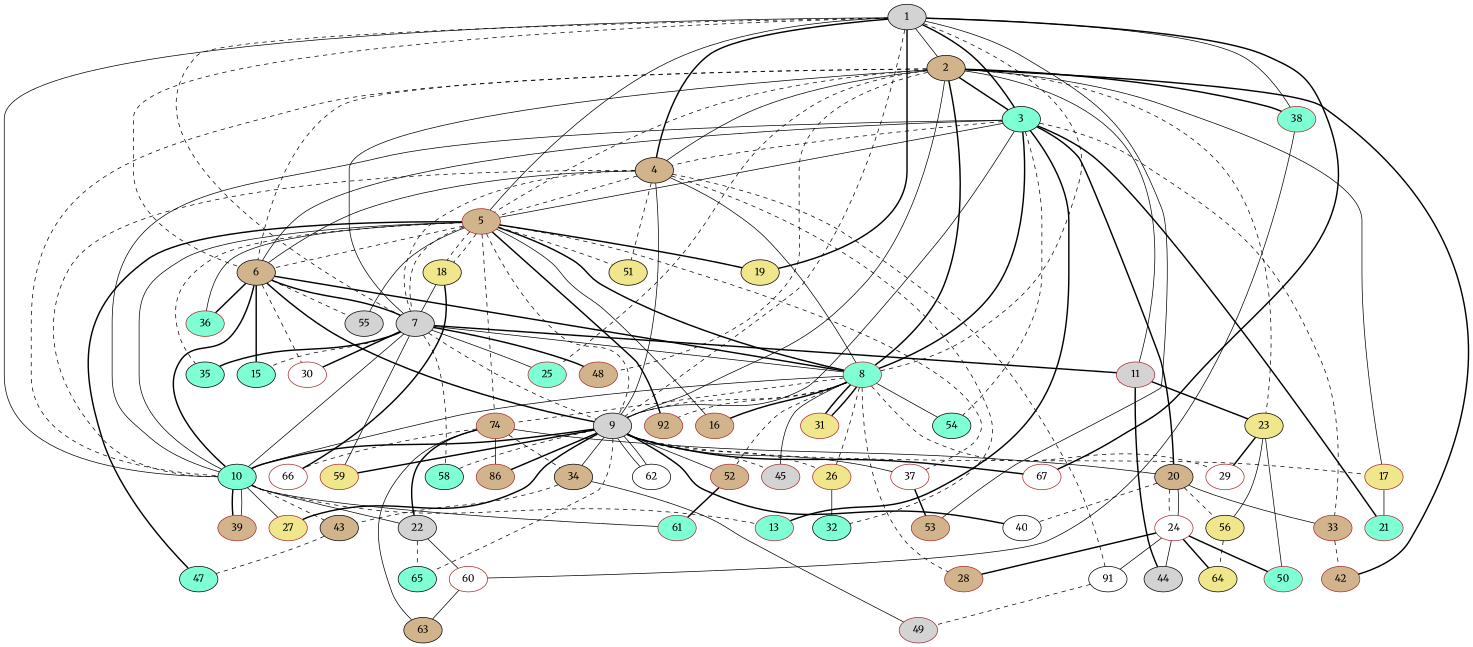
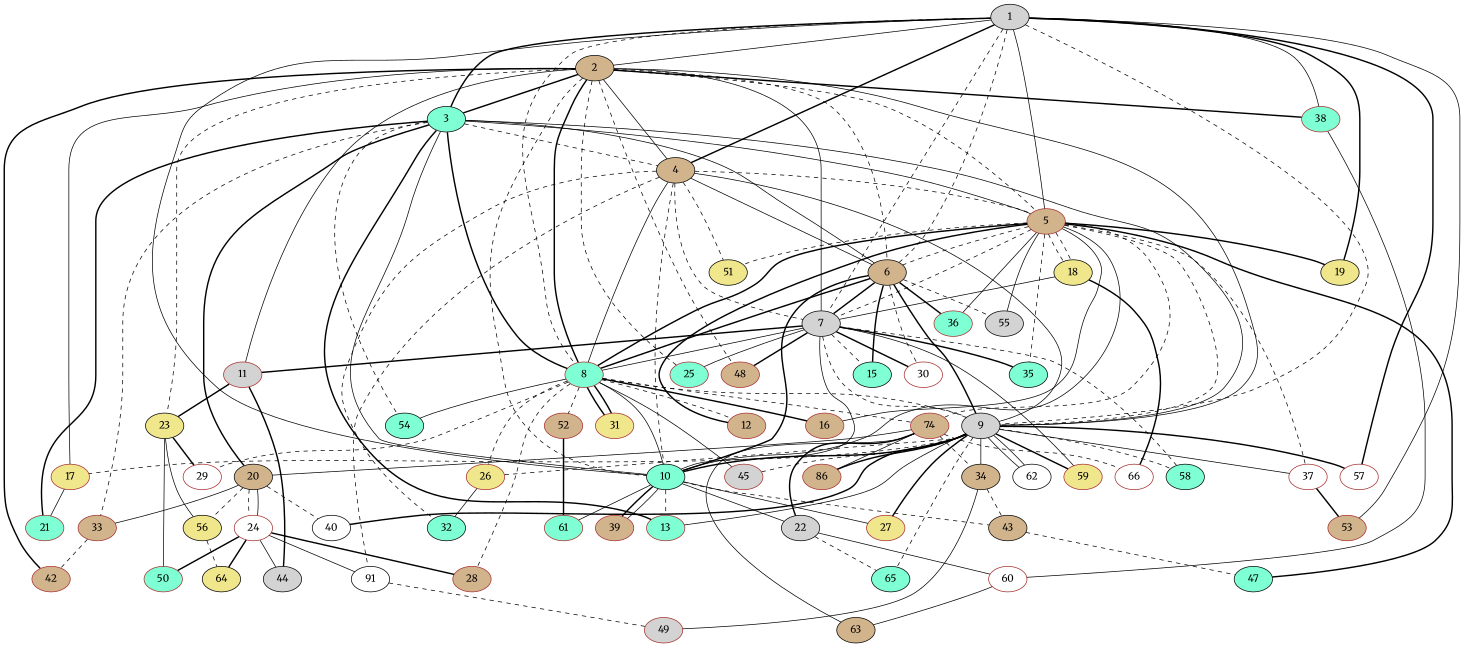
  graph {
    fontname=Merriweather
    node [color=brown fillcolor=tan fontname=Merriweather style=filled]
    edge [fontname=Merriweather style=dashed]
    1 [color=black fillcolor=lightgrey]
    2 [color=black]
    3 [color=black fillcolor=aquamarine]
    4 [color=black]
    5
    6 [color=black]
    7 [color=black fillcolor=lightgrey]
    8 [fillcolor=aquamarine]
    9 [color=black fillcolor=lightgrey]
    10 [color=black fillcolor=aquamarine]
    19 [color=black fillcolor=khaki]
    38 [fillcolor=aquamarine]
    53
-   57 [fillcolor=white label=67]
+   57 [fillcolor=white]
    11 [fillcolor=lightgrey]
    17 [fillcolor=khaki]
    23 [color=black fillcolor=khaki]
    25 [fillcolor=aquamarine]
    42
    48
    13 [fillcolor=aquamarine]
    20 [color=black]
    21 [fillcolor=aquamarine]
    33
    54 [color=black fillcolor=aquamarine]
    32 [color=black fillcolor=aquamarine]
    n27 [color=black fillcolor=white label=91]
    51 [color=black fillcolor=khaki]
-   12 [label=92]
+   12
    n30 [label=74]
    16
    18 [color=black fillcolor=khaki]
    35 [color=black fillcolor=aquamarine]
    36 [fillcolor=aquamarine]
    37 [fillcolor=white]
    47 [color=black fillcolor=aquamarine]
    55 [color=black fillcolor=lightgrey]
    15 [color=black fillcolor=aquamarine]
    30 [fillcolor=white]
    58 [color=black fillcolor=aquamarine]
    59 [fillcolor=khaki]
    26 [fillcolor=khaki]
    28
    29 [fillcolor=white]
    31 [fillcolor=khaki]
    45 [fillcolor=lightgrey]
    52
    27 [fillcolor=khaki]
    34 [color=black]
    40 [color=black fillcolor=white]
    n51 [label=86]
    62 [color=black fillcolor=white]
    65 [color=black fillcolor=aquamarine]
    22 [color=black fillcolor=lightgrey]
    39
    43 [color=black]
    61 [fillcolor=aquamarine]
    60 [fillcolor=white]
    44 [color=black fillcolor=lightgrey]
    56 [color=black fillcolor=khaki]
    50 [fillcolor=aquamarine]
    24 [fillcolor=white]
    49 [fillcolor=lightgrey]
    63 [color=black]
    66 [fillcolor=white]
    64 [color=black fillcolor=khaki]
    1 -- 2 [style=solid]
    1 -- 3 [style=bold]
    1 -- 4 [style=bold]
    1 -- 5 [style=solid]
    1 -- 6
    1 -- 7
    1 -- 8
    1 -- 9
    1 -- 10 [style=solid]
    1 -- 19 [style=bold]
    1 -- 38 [style=solid]
    1 -- 53 [style=solid]
    1 -- 57 [style=bold]
    2 -- 3 [style=bold]
    2 -- 4 [style=solid]
    2 -- 5
    2 -- 6
    2 -- 7 [style=solid]
    2 -- 8 [style=bold]
    2 -- 9 [style=solid]
    2 -- 10
    2 -- 38 [style=bold]
    2 -- 11 [style=solid]
    2 -- 17 [style=solid]
    2 -- 23
    2 -- 25
    2 -- 42 [style=bold]
    2 -- 48
    3 -- 4
    3 -- 5 [style=solid]
    3 -- 6 [style=solid]
    3 -- 8 [style=bold]
    3 -- 9 [style=solid]
    3 -- 10 [style=solid]
    3 -- 13 [style=bold]
    3 -- 20 [style=bold]
    3 -- 21 [style=bold]
    3 -- 33
    3 -- 54
    4 -- 5
    4 -- 6 [style=solid]
    4 -- 7
    4 -- 8 [style=solid]
    4 -- 9 [style=solid]
    4 -- 10
    4 -- 32
    4 -- n27
    4 -- 51
    5 -- 6
    5 -- 7
    5 -- 8 [style=bold]
    5 -- 9
    5 -- 10 [style=solid]
    5 -- 19 [style=bold]
    5 -- 51
    5 -- 12 [style=bold]
    5 -- n30
    5 -- 16 [style=solid]
    5 -- 18
    5 -- 18
    5 -- 35
    5 -- 36 [style=solid]
    5 -- 37
    5 -- 47 [style=bold]
    5 -- 55 [style=solid]
    6 -- 7 [style=bold]
    6 -- 8 [style=bold]
    6 -- 9 [style=bold]
    6 -- 10 [style=bold]
    6 -- 36 [style=bold]
    6 -- 55
    6 -- 15 [style=bold]
    6 -- 30
    7 -- 8 [style=solid]
    7 -- 9
    7 -- 10 [style=solid]
    7 -- 11 [style=bold]
    7 -- 25 [style=solid]
    7 -- 48 [style=bold]
    7 -- 35 [style=bold]
    7 -- 15
    7 -- 30 [style=bold]
    7 -- 58
    7 -- 59 [style=solid]
    8 -- 9
    8 -- 10 [style=solid]
    8 -- 54 [style=solid]
    8 -- 12
    8 -- n30
    8 -- 16 [style=bold]
    8 -- 26
    8 -- 28
    8 -- 29
    8 -- 31 [style=bold]
    8 -- 31 [style=bold]
    8 -- 45 [style=solid]
    8 -- 52
    9 -- 10 [style=bold]
    9 -- 57 [style=bold]
    9 -- 17
    9 -- 37 [style=solid]
    9 -- 58
    9 -- 59 [style=bold]
    9 -- 26
    9 -- 45
-   9 -- 52 [style=solid]
+   9 -- 13 [style=solid]
    9 -- 27 [style=bold]
    9 -- 34 [style=solid]
    9 -- 40 [style=bold]
    9 -- n51 [style=bold]
    9 -- 62 [style=solid]
    9 -- 62 [style=solid]
    9 -- 65
    10 -- 13
    10 -- 27 [style=solid]
    10 -- 22 [style=solid]
    10 -- 39 [style=bold]
    10 -- 39 [style=solid]
    10 -- 43
    10 -- 61 [style=solid]
    38 -- 60 [style=solid]
    11 -- 23 [style=bold]
    11 -- 44 [style=bold]
    17 -- 21 [style=solid]
    23 -- 29 [style=bold]
    23 -- 56 [style=solid]
    23 -- 50 [style=solid]
    20 -- 33 [style=solid]
    20 -- 40
    20 -- 56
    20 -- 24
    20 -- 24 [style=solid]
    33 -- 42
    n27 -- 49
    n30 -- 20 [style=solid]
    n30 -- 34
    n30 -- n51 [style=solid]
    n30 -- 22 [style=bold]
    n30 -- 63 [style=solid]
    n30 -- 66
    18 -- 7 [style=solid]
    18 -- 66 [style=bold]
    37 -- 53 [style=bold]
    26 -- 32 [style=solid]
    52 -- 61 [style=bold]
    34 -- 43
    34 -- 49 [style=solid]
    22 -- 65
    22 -- 60 [style=solid]
    43 -- 47
    60 -- 63 [style=solid]
    56 -- 64
    24 -- n27 [style=solid]
    24 -- 28 [style=bold]
    24 -- 44 [style=solid]
    24 -- 50 [style=bold]
    24 -- 64 [style=bold]
  }
